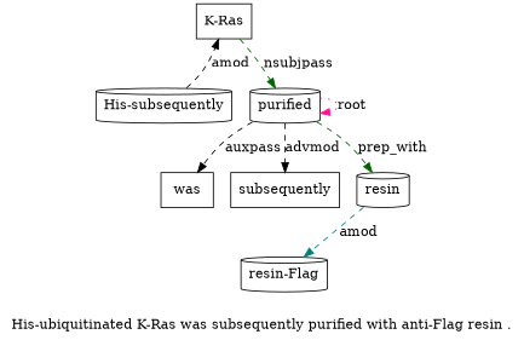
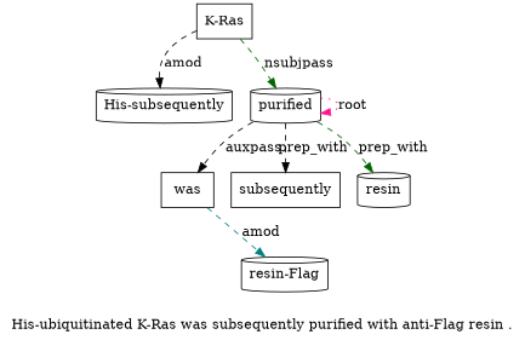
  digraph {
    label="His-ubiquitinated K-Ras was subsequently purified with anti-Flag resin ."
    node [fillcolor=white shape=cylinder style=filled]
    edge [color=black style=dashed]
    n1 [label="K-Ras" shape=box]
    n2 [label="His-subsequently"]
    n3 [label=purified]
    n4 [label=was shape=box]
    n5 [label=subsequently shape=box]
    n6 [label=resin]
    n7 [label="resin-Flag"]
-   n2 -> n1 [label=amod]
+   n1 -> n2 [label=amod]
    n1 -> n3 [color=darkgreen label=nsubjpass]
    n3 -> n3 [color=deeppink label=root style=dotted]
    n3 -> n4 [label=auxpass]
-   n3 -> n5 [label=advmod]
+   n3 -> n5 [label=prep_with]
    n3 -> n6 [color=darkgreen label=prep_with]
-   n6 -> n7 [color=teal label=amod]
+   n4 -> n7 [color=teal label=amod]
  }
